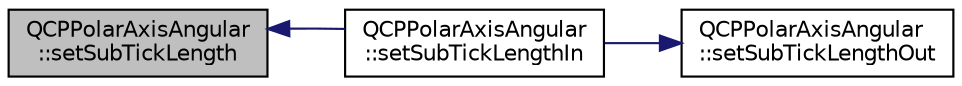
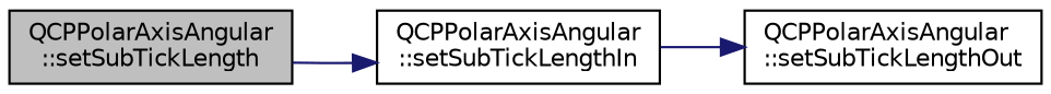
  digraph {
    fontname="DejaVu Sans"
    rankdir=LR
    node [color=black fillcolor=white fontname="DejaVu Sans" fontsize=10 shape=record style=filled]
    edge [color=midnightblue fontname="DejaVu Sans" fontsize=10 labelfontname=Helvetica labelfontsize=10 style=solid]
    n1 [fillcolor=grey75 fontcolor=black height=0.2 label="QCPPolarAxisAngular\l::setSubTickLength" width=0.4]
    n2 [height=0.2 label="QCPPolarAxisAngular\l::setSubTickLengthIn" width=0.4]
    n3 [height=0.2 label="QCPPolarAxisAngular\l::setSubTickLengthOut" width=0.4]
-   n2 -> n1
+   n1 -> n2
    n2 -> n3
  }
